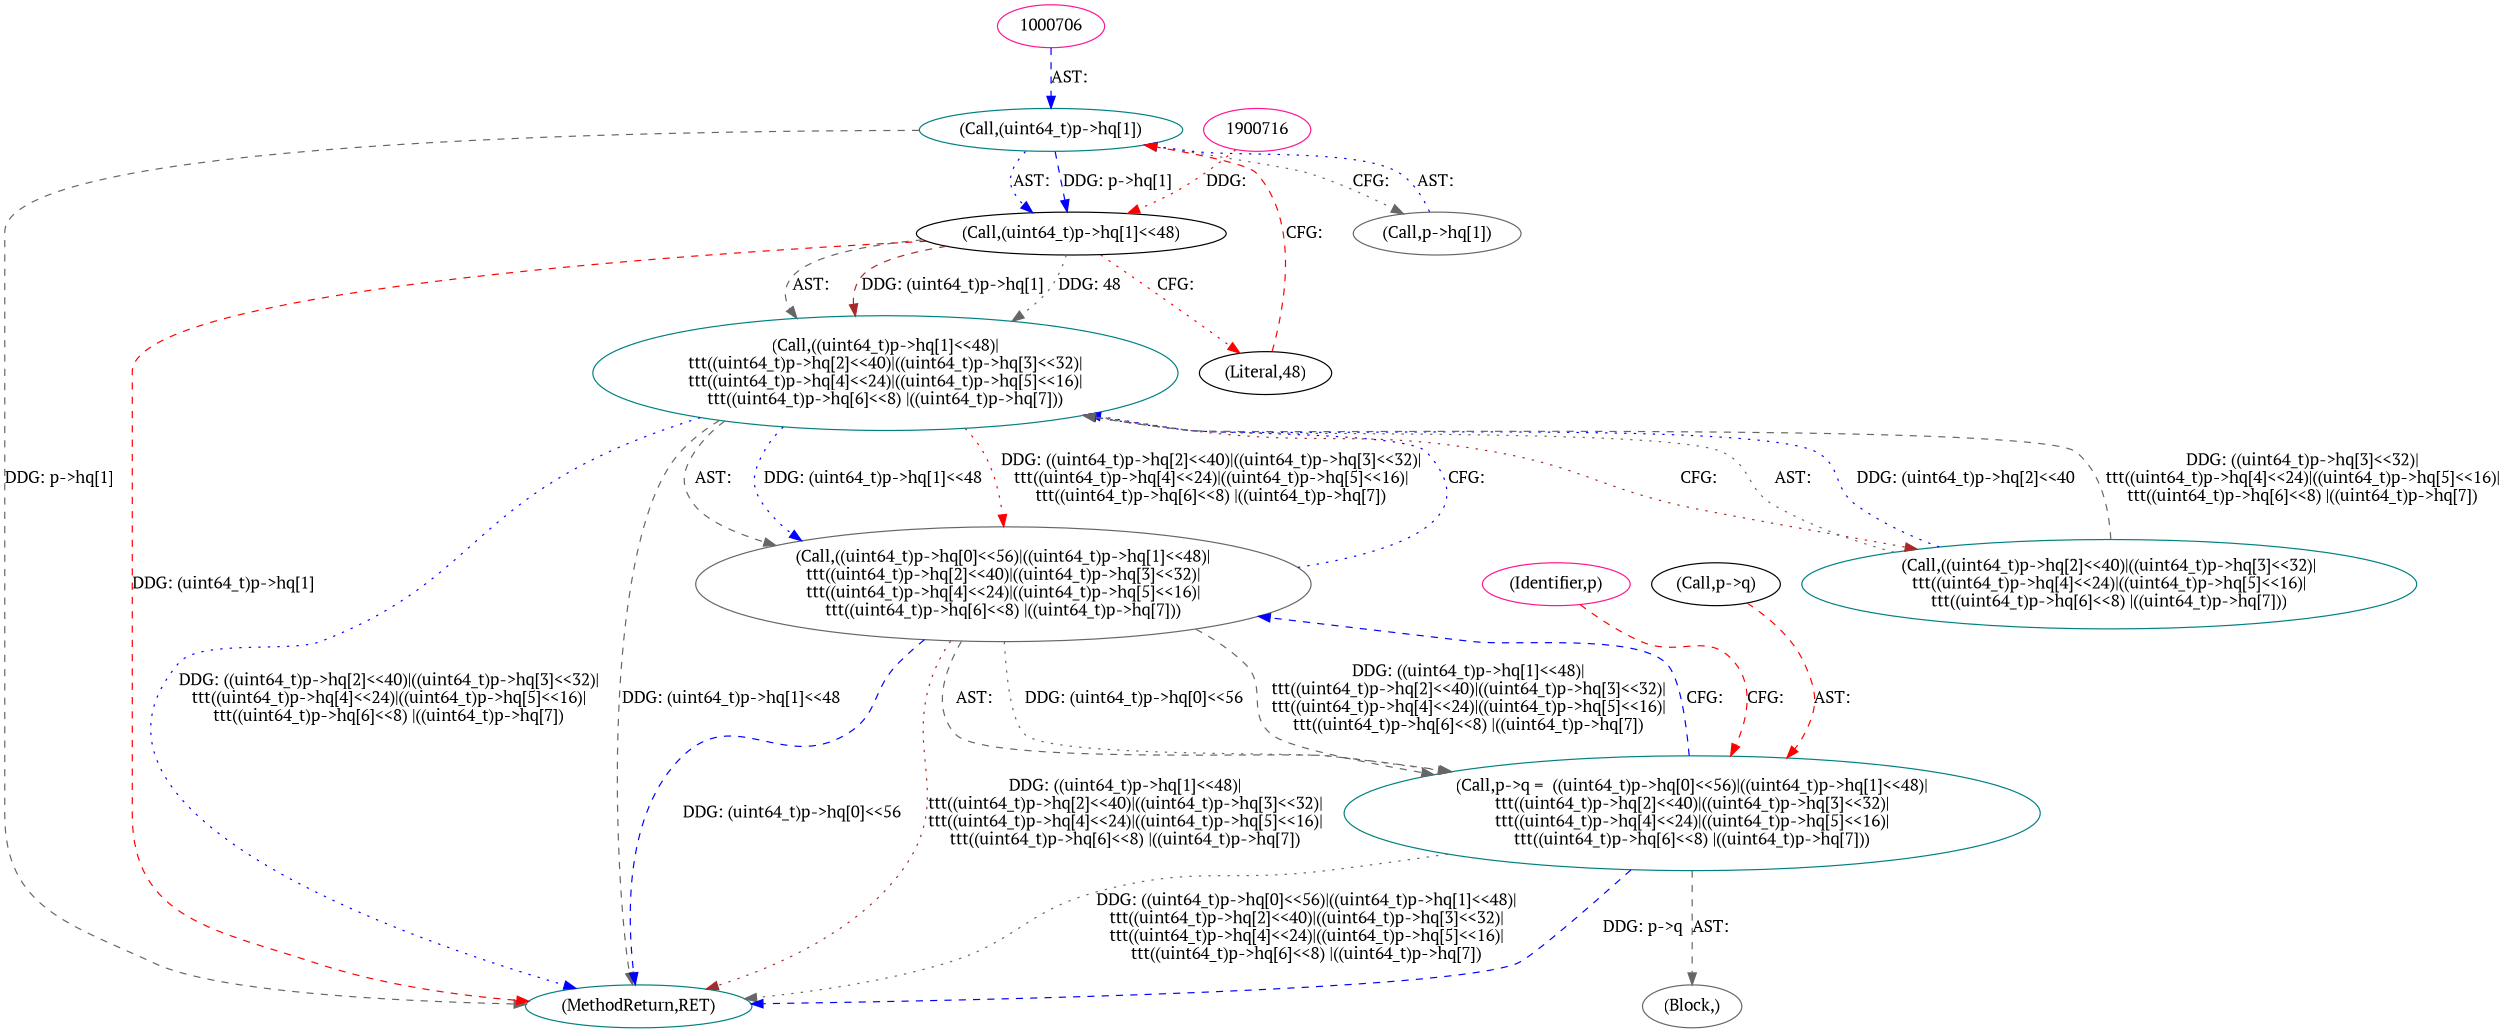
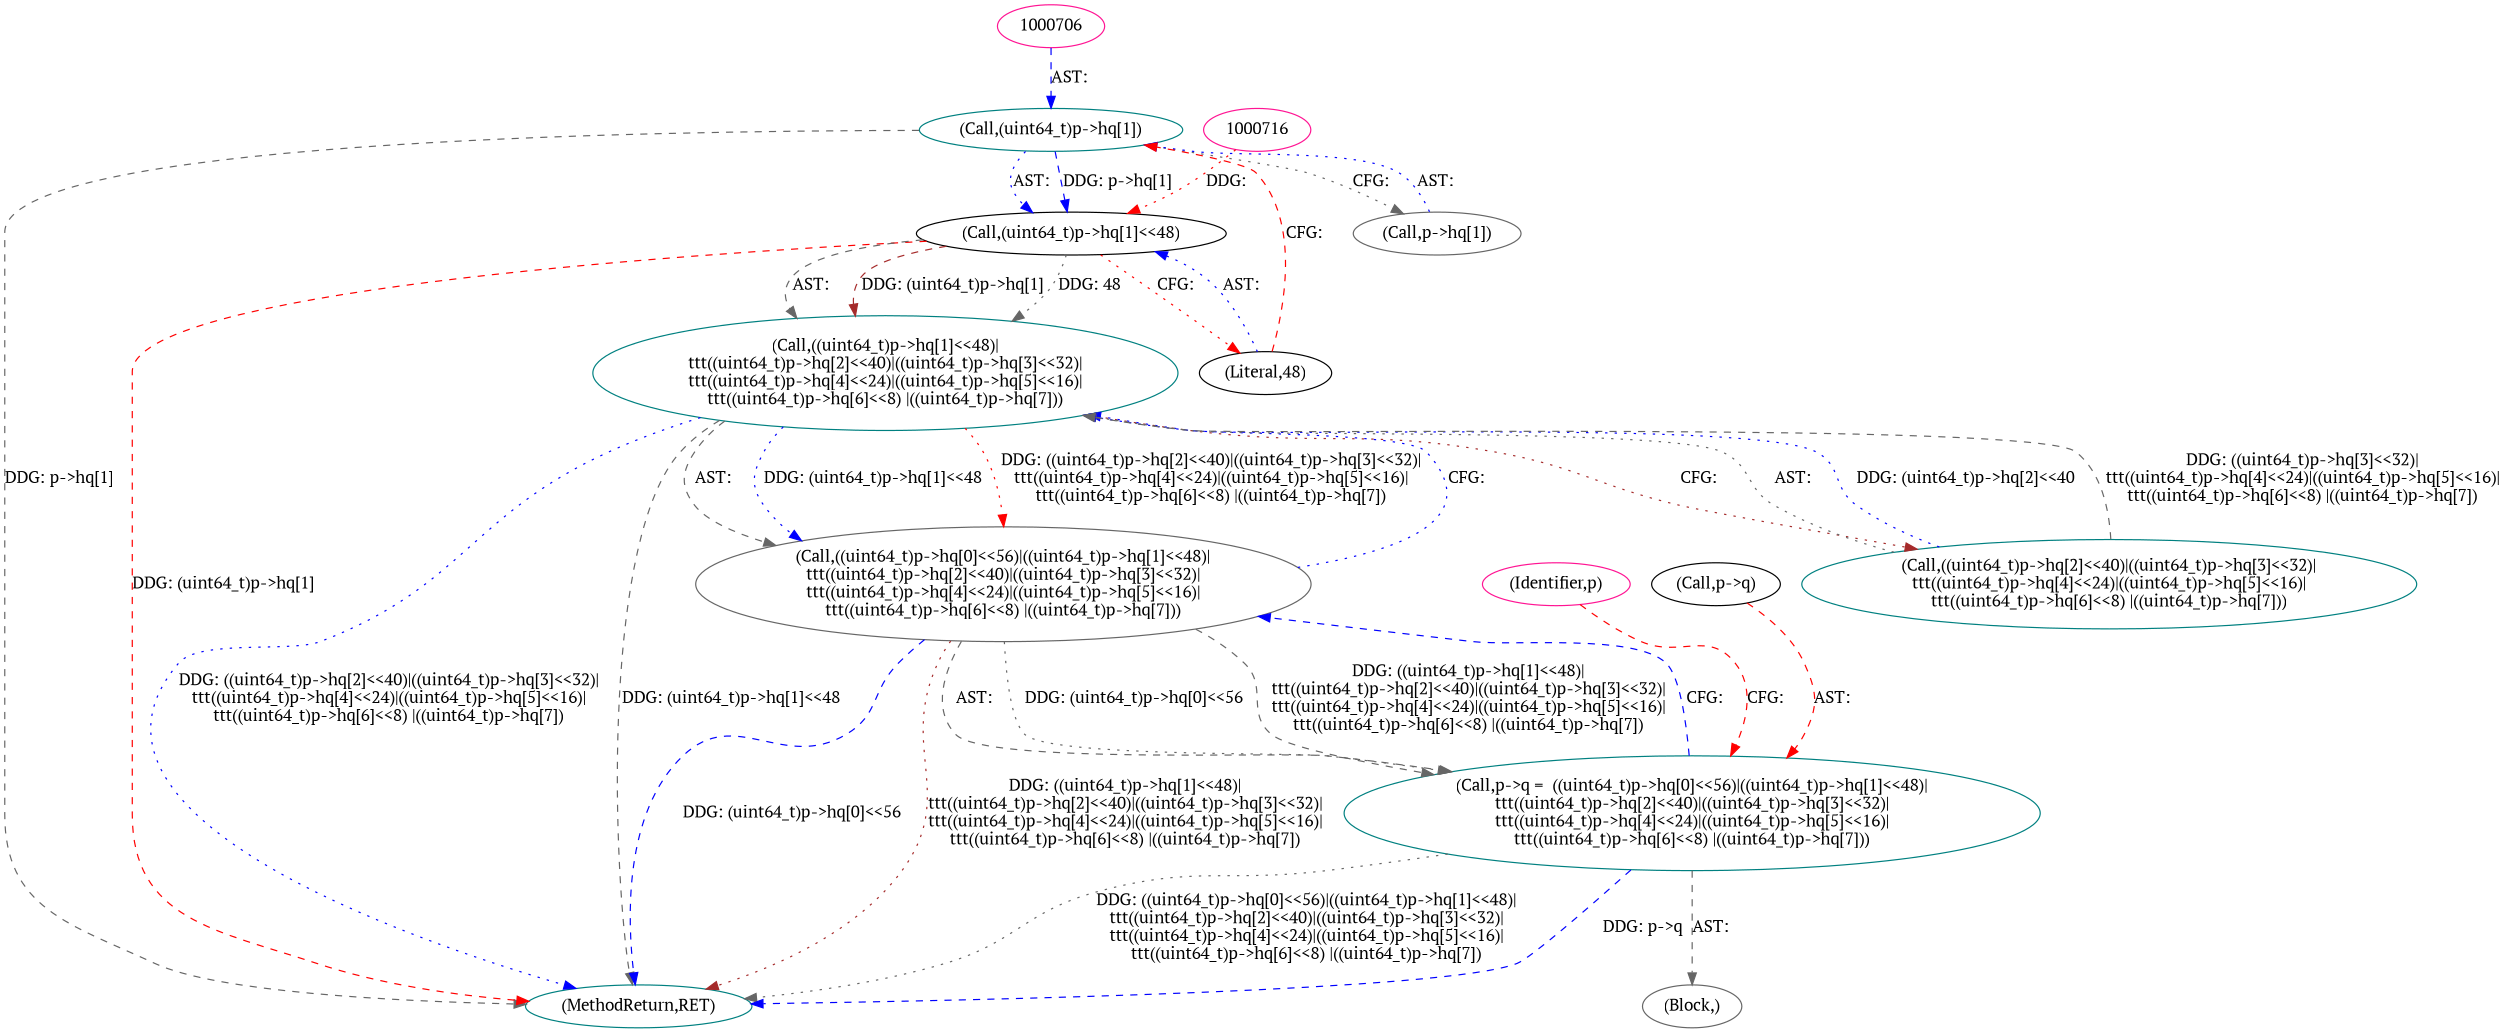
  digraph {
    fontname="PT Serif"
    node [color=teal fontname="PT Serif"]
    edge [color=gray40 fontname="PT Serif" style=dashed]
    n1 [label="(Call,(uint64_t)p->hq[1])"]
    n2 [color=black label="(Call,(uint64_t)p->hq[1]<<48)"]
    n3 [label="(MethodReturn,RET)"]
    n4 [color=gray40 label="(Call,p->hq[1])"]
    n5 [label="(Call,((uint64_t)p->hq[1]<<48)|\n\t\t\t((uint64_t)p->hq[2]<<40)|((uint64_t)p->hq[3]<<32)|\n\t\t\t((uint64_t)p->hq[4]<<24)|((uint64_t)p->hq[5]<<16)|\n\t\t\t((uint64_t)p->hq[6]<<8) |((uint64_t)p->hq[7]))"]
    n6 [color=black label="(Literal,48)"]
    n7 [color=gray40 label="(Call,((uint64_t)p->hq[0]<<56)|((uint64_t)p->hq[1]<<48)|\n\t\t\t((uint64_t)p->hq[2]<<40)|((uint64_t)p->hq[3]<<32)|\n\t\t\t((uint64_t)p->hq[4]<<24)|((uint64_t)p->hq[5]<<16)|\n\t\t\t((uint64_t)p->hq[6]<<8) |((uint64_t)p->hq[7]))"]
    n8 [label="(Call,((uint64_t)p->hq[2]<<40)|((uint64_t)p->hq[3]<<32)|\n\t\t\t((uint64_t)p->hq[4]<<24)|((uint64_t)p->hq[5]<<16)|\n\t\t\t((uint64_t)p->hq[6]<<8) |((uint64_t)p->hq[7]))"]
    n9 [label="(Call,p->q =  ((uint64_t)p->hq[0]<<56)|((uint64_t)p->hq[1]<<48)|\n\t\t\t((uint64_t)p->hq[2]<<40)|((uint64_t)p->hq[3]<<32)|\n\t\t\t((uint64_t)p->hq[4]<<24)|((uint64_t)p->hq[5]<<16)|\n\t\t\t((uint64_t)p->hq[6]<<8) |((uint64_t)p->hq[7]))"]
    n10 [color=gray40 label="(Block,)"]
    n11 [color=deeppink label="(Identifier,p)"]
    n12 [color=black label="(Call,p->q)"]
    1000706 [color=deeppink]
-   1000716 [color=deeppink label=1900716]
+   1000716 [color=deeppink]
    n1 -> n2 [color=blue label="AST: " style=dotted]
    n1 -> n2 [color=blue label="DDG: p->hq[1]"]
    n1 -> n3 [label="DDG: p->hq[1]"]
    n1 -> n4 [label="CFG: " style=dotted]
    n2 -> n3 [color=red label="DDG: (uint64_t)p->hq[1]"]
    n2 -> n5 [label="AST: "]
    n2 -> n5 [color=brown label="DDG: (uint64_t)p->hq[1]"]
    n2 -> n5 [label="DDG: 48" style=dotted]
    n2 -> n6 [color=red label="CFG: " style=dotted]
    n4 -> n1 [color=blue label="AST: " style=dotted]
    n5 -> n3 [color=blue label="DDG: ((uint64_t)p->hq[2]<<40)|((uint64_t)p->hq[3]<<32)|\n\t\t\t((uint64_t)p->hq[4]<<24)|((uint64_t)p->hq[5]<<16)|\n\t\t\t((uint64_t)p->hq[6]<<8) |((uint64_t)p->hq[7])" style=dotted]
    n5 -> n3 [label="DDG: (uint64_t)p->hq[1]<<48"]
    n5 -> n7 [label="AST: "]
    n5 -> n7 [color=blue label="DDG: (uint64_t)p->hq[1]<<48" style=dotted]
    n5 -> n7 [color=red label="DDG: ((uint64_t)p->hq[2]<<40)|((uint64_t)p->hq[3]<<32)|\n\t\t\t((uint64_t)p->hq[4]<<24)|((uint64_t)p->hq[5]<<16)|\n\t\t\t((uint64_t)p->hq[6]<<8) |((uint64_t)p->hq[7])" style=dotted]
    n5 -> n8 [color=brown label="CFG: " style=dotted]
    n6 -> n1 [color=red label="CFG: "]
+   n6 -> n2 [color=blue label="AST: " style=dotted]
    n7 -> n3 [color=blue label="DDG: (uint64_t)p->hq[0]<<56"]
    n7 -> n3 [color=brown label="DDG: ((uint64_t)p->hq[1]<<48)|\n\t\t\t((uint64_t)p->hq[2]<<40)|((uint64_t)p->hq[3]<<32)|\n\t\t\t((uint64_t)p->hq[4]<<24)|((uint64_t)p->hq[5]<<16)|\n\t\t\t((uint64_t)p->hq[6]<<8) |((uint64_t)p->hq[7])" style=dotted]
    n7 -> n5 [color=blue label="CFG: " style=dotted]
    n7 -> n9 [label="AST: "]
    n7 -> n9 [label="DDG: (uint64_t)p->hq[0]<<56" style=dotted]
    n7 -> n9 [label="DDG: ((uint64_t)p->hq[1]<<48)|\n\t\t\t((uint64_t)p->hq[2]<<40)|((uint64_t)p->hq[3]<<32)|\n\t\t\t((uint64_t)p->hq[4]<<24)|((uint64_t)p->hq[5]<<16)|\n\t\t\t((uint64_t)p->hq[6]<<8) |((uint64_t)p->hq[7])"]
    n8 -> n5 [label="AST: " style=dotted]
    n8 -> n5 [color=blue label="DDG: (uint64_t)p->hq[2]<<40" style=dotted]
    n8 -> n5 [label="DDG: ((uint64_t)p->hq[3]<<32)|\n\t\t\t((uint64_t)p->hq[4]<<24)|((uint64_t)p->hq[5]<<16)|\n\t\t\t((uint64_t)p->hq[6]<<8) |((uint64_t)p->hq[7])"]
    n9 -> n3 [label="DDG: ((uint64_t)p->hq[0]<<56)|((uint64_t)p->hq[1]<<48)|\n\t\t\t((uint64_t)p->hq[2]<<40)|((uint64_t)p->hq[3]<<32)|\n\t\t\t((uint64_t)p->hq[4]<<24)|((uint64_t)p->hq[5]<<16)|\n\t\t\t((uint64_t)p->hq[6]<<8) |((uint64_t)p->hq[7])" style=dotted]
    n9 -> n3 [color=blue label="DDG: p->q"]
    n9 -> n7 [color=blue label="CFG: "]
    n9 -> n10 [label="AST: "]
    n11 -> n9 [color=red label="CFG: "]
    n12 -> n9 [color=red label="AST: "]
    1000706 -> n1 [color=blue label="AST: "]
    1000716 -> n2 [color=red label="DDG: " style=dotted]
  }
